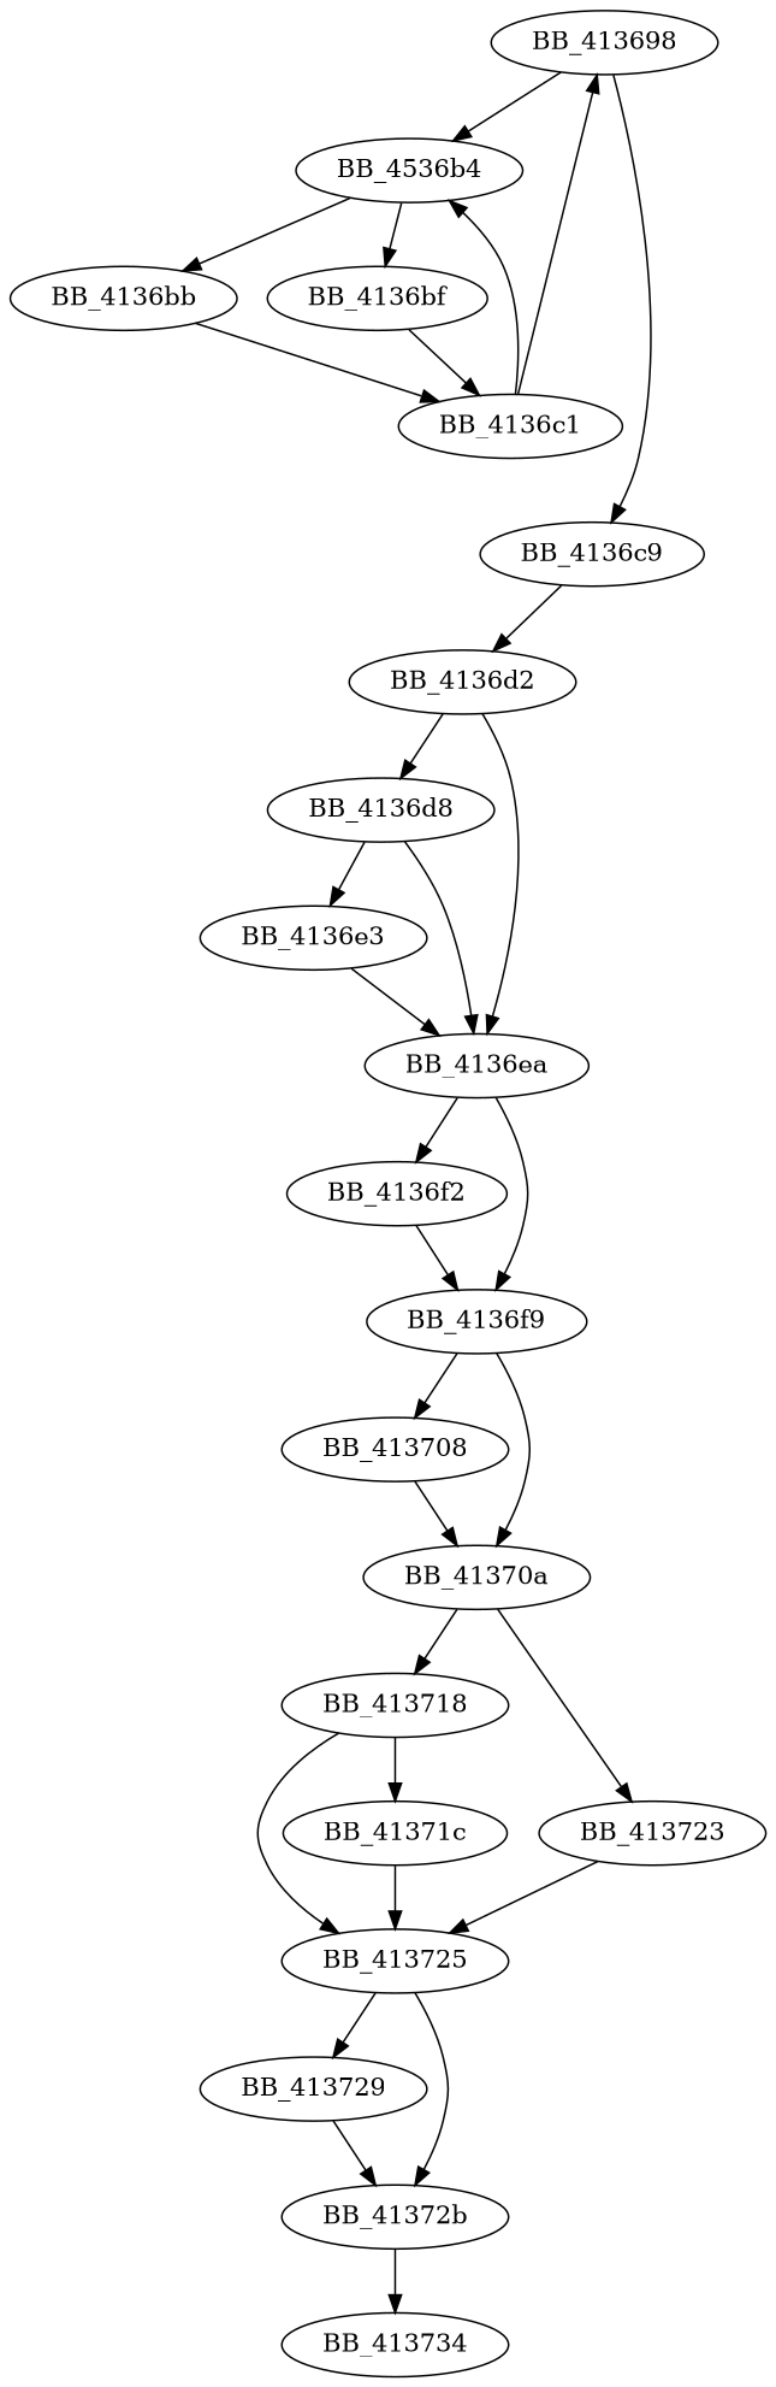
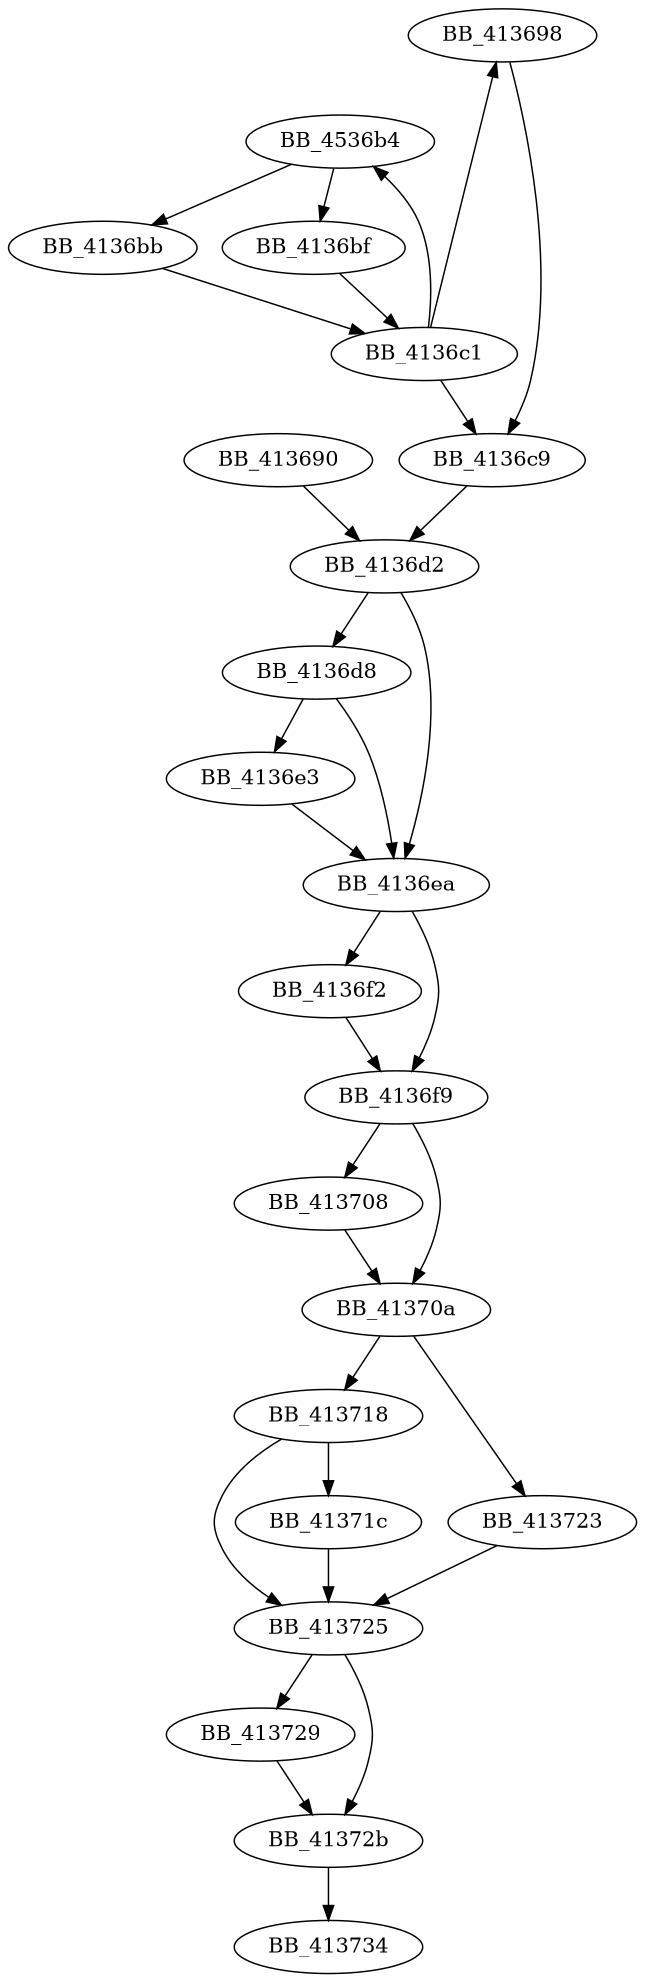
  digraph {
+   BB_413690
    BB_4136d2
    n3 [label=BB_4536b4]
    BB_413698
    BB_4136c9
    BB_4136d8
    BB_4136ea
    BB_4136bb
    BB_4136bf
    BB_4136e3
    BB_4136f2
    BB_4136f9
    BB_4136c1
    BB_413708
    BB_41370a
    BB_413718
    BB_413723
    BB_41371c
    BB_413725
    BB_413729
    BB_41372b
    BB_413734
+   BB_413690 -> BB_4136d2
    BB_4136d2 -> BB_4136d8
    BB_4136d2 -> BB_4136ea
    n3 -> BB_4136bb
    n3 -> BB_4136bf
-   BB_413698 -> n3
    BB_413698 -> BB_4136c9
    BB_4136c9 -> BB_4136d2
    BB_4136d8 -> BB_4136ea
    BB_4136d8 -> BB_4136e3
    BB_4136ea -> BB_4136f2
    BB_4136ea -> BB_4136f9
    BB_4136bb -> BB_4136c1
    BB_4136bf -> BB_4136c1
    BB_4136e3 -> BB_4136ea
    BB_4136f2 -> BB_4136f9
    BB_4136f9 -> BB_413708
    BB_4136f9 -> BB_41370a
    BB_4136c1 -> n3
    BB_4136c1 -> BB_413698
+   BB_4136c1 -> BB_4136c9
    BB_413708 -> BB_41370a
    BB_41370a -> BB_413718
    BB_41370a -> BB_413723
    BB_413718 -> BB_41371c
    BB_413718 -> BB_413725
    BB_413723 -> BB_413725
    BB_41371c -> BB_413725
    BB_413725 -> BB_413729
    BB_413725 -> BB_41372b
    BB_413729 -> BB_41372b
    BB_41372b -> BB_413734
  }
